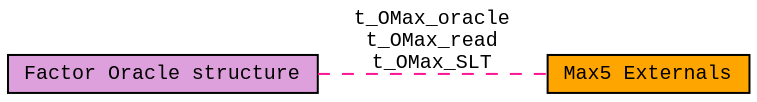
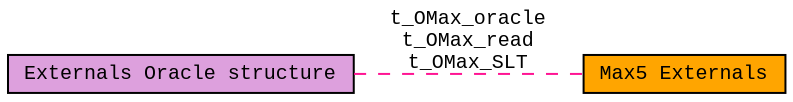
  digraph {
    rankdir=LR
    fontname="Liberation Mono"
    node [color=black fontname="Liberation Mono" fontsize=10 shape=record style=filled]
    n1 [height=0.2 label="Max5 Externals" width=0.4 fillcolor=orange]
-   n2 [fillcolor=plum fontcolor=black height=0.2 label="Factor Oracle structure" width=0.4]
+   n2 [fillcolor=plum fontcolor=black height=0.2 label="Externals Oracle structure" width=0.4]
    n2 -> n1 [color=deeppink dir=none fontname="Liberation Mono" fontsize=10 label="t_OMax_oracle\nt_OMax_read\nt_OMax_SLT" labelfontname=FreeSans labelfontsize=10 shape=plaintext style=dashed]
  }
